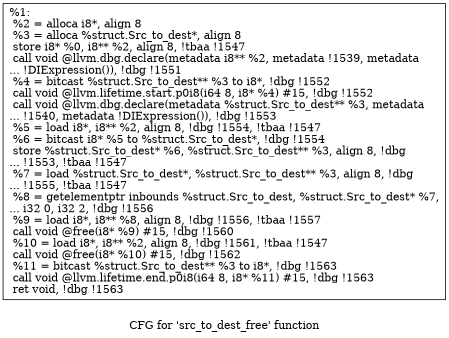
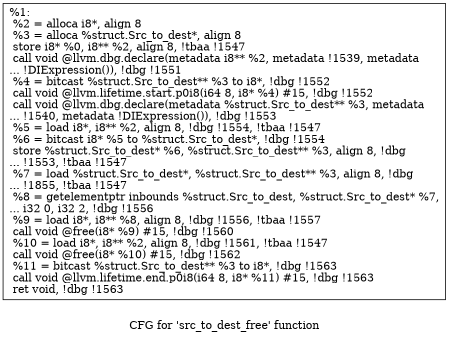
  digraph {
    label="CFG for 'src_to_dest_free' function"
-   n1 [label="{%1:\l  %2 = alloca i8*, align 8\l  %3 = alloca %struct.Src_to_dest*, align 8\l  store i8* %0, i8** %2, align 8, !tbaa !1547\l  call void @llvm.dbg.declare(metadata i8** %2, metadata !1539, metadata\l... !DIExpression()), !dbg !1551\l  %4 = bitcast %struct.Src_to_dest** %3 to i8*, !dbg !1552\l  call void @llvm.lifetime.start.p0i8(i64 8, i8* %4) #15, !dbg !1552\l  call void @llvm.dbg.declare(metadata %struct.Src_to_dest** %3, metadata\l... !1540, metadata !DIExpression()), !dbg !1553\l  %5 = load i8*, i8** %2, align 8, !dbg !1554, !tbaa !1547\l  %6 = bitcast i8* %5 to %struct.Src_to_dest*, !dbg !1554\l  store %struct.Src_to_dest* %6, %struct.Src_to_dest** %3, align 8, !dbg\l... !1553, !tbaa !1547\l  %7 = load %struct.Src_to_dest*, %struct.Src_to_dest** %3, align 8, !dbg\l... !1555, !tbaa !1547\l  %8 = getelementptr inbounds %struct.Src_to_dest, %struct.Src_to_dest* %7,\l... i32 0, i32 2, !dbg !1556\l  %9 = load i8*, i8** %8, align 8, !dbg !1556, !tbaa !1557\l  call void @free(i8* %9) #15, !dbg !1560\l  %10 = load i8*, i8** %2, align 8, !dbg !1561, !tbaa !1547\l  call void @free(i8* %10) #15, !dbg !1562\l  %11 = bitcast %struct.Src_to_dest** %3 to i8*, !dbg !1563\l  call void @llvm.lifetime.end.p0i8(i64 8, i8* %11) #15, !dbg !1563\l  ret void, !dbg !1563\l}" shape=record]
+   n1 [label="{%1:\l  %2 = alloca i8*, align 8\l  %3 = alloca %struct.Src_to_dest*, align 8\l  store i8* %0, i8** %2, align 8, !tbaa !1547\l  call void @llvm.dbg.declare(metadata i8** %2, metadata !1539, metadata\l... !DIExpression()), !dbg !1551\l  %4 = bitcast %struct.Src_to_dest** %3 to i8*, !dbg !1552\l  call void @llvm.lifetime.start.p0i8(i64 8, i8* %4) #15, !dbg !1552\l  call void @llvm.dbg.declare(metadata %struct.Src_to_dest** %3, metadata\l... !1540, metadata !DIExpression()), !dbg !1553\l  %5 = load i8*, i8** %2, align 8, !dbg !1554, !tbaa !1547\l  %6 = bitcast i8* %5 to %struct.Src_to_dest*, !dbg !1554\l  store %struct.Src_to_dest* %6, %struct.Src_to_dest** %3, align 8, !dbg\l... !1553, !tbaa !1547\l  %7 = load %struct.Src_to_dest*, %struct.Src_to_dest** %3, align 8, !dbg\l... !1855, !tbaa !1547\l  %8 = getelementptr inbounds %struct.Src_to_dest, %struct.Src_to_dest* %7,\l... i32 0, i32 2, !dbg !1556\l  %9 = load i8*, i8** %8, align 8, !dbg !1556, !tbaa !1557\l  call void @free(i8* %9) #15, !dbg !1560\l  %10 = load i8*, i8** %2, align 8, !dbg !1561, !tbaa !1547\l  call void @free(i8* %10) #15, !dbg !1562\l  %11 = bitcast %struct.Src_to_dest** %3 to i8*, !dbg !1563\l  call void @llvm.lifetime.end.p0i8(i64 8, i8* %11) #15, !dbg !1563\l  ret void, !dbg !1563\l}" shape=record]
  }
